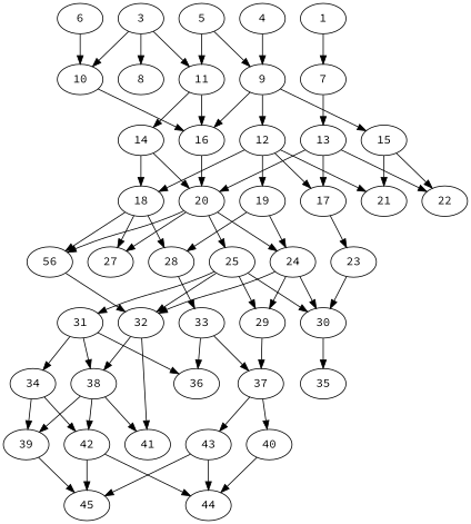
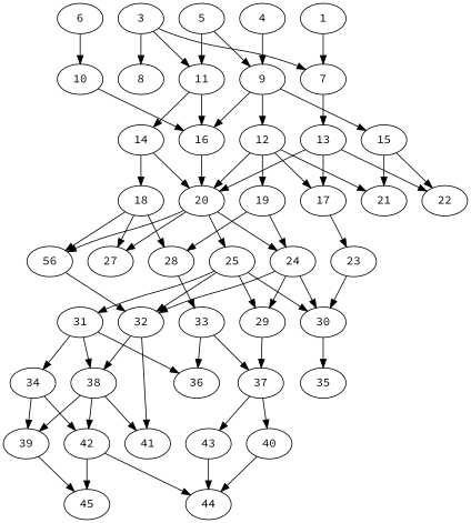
  digraph {
    fontname="Source Code Pro"
    node [alpha=0.15 fontname="Source Code Pro"]
    edge [fontname="Source Code Pro"]
    1 [alpha=0.10 expect_size=30680064]
    7 [alpha=0.03 expect_size=30546944]
    13 [alpha=0.07 expect_size=23455744]
    17 [alpha=0.05 expect_size=31080448]
    20 [alpha=0.17 expect_size=34578432]
    22 [alpha=0.20 expect_size=46848000]
    3 [alpha=0.06 expect_size=20154368]
    8 [alpha=0.03 expect_size=30989312]
    11 [alpha=0.09 expect_size=16710656]
    16 [alpha=0.06 expect_size=42987520]
    14 [alpha=0.16 expect_size=37260288]
    18 [expect_size=38187008]
    4 [alpha=0.06 expect_size=7363584]
    9 [expect_size=43249664]
    12 [alpha=0.01 expect_size=40753152]
    15 [alpha=0.10 expect_size=50587648]
    19 [expect_size=46430208]
    21 [alpha=0.09 expect_size=25607168]
    5 [alpha=0.17 expect_size=18890752]
    6 [expect_size=15616000]
    10 [alpha=0.16 expect_size=6675456]
    23 [alpha=0.17 expect_size=48559104]
    n23 [alpha=0.06 expect_size=32465920 label=56]
    27 [alpha=0.05 expect_size=47503360]
    24 [expect_size=17675264]
    25 [alpha=0.18 expect_size=8045568]
    28 [expect_size=12184576]
    30 [alpha=0.07 expect_size=35032064]
    32 [alpha=0.05 expect_size=48659456]
    33 [alpha=0.19 expect_size=48186368]
    29 [alpha=0.01 expect_size=46930944]
    31 [alpha=0.18 expect_size=27128832]
    35 [alpha=0.13 expect_size=28082176]
    38 [alpha=0.18 expect_size=51769344]
    41 [alpha=0.07 expect_size=11493376]
    37 [alpha=0.10 expect_size=39410688]
    36 [alpha=0.16 expect_size=24221696]
    34 [alpha=0.07 expect_size=40620032]
    40 [alpha=0.01 expect_size=41682944]
    43 [alpha=0.13 expect_size=19353600]
    39 [alpha=0.03 expect_size=39857152]
    42 [alpha=0.11 expect_size=7941120]
    44 [alpha=0.01 expect_size=16756736]
    45 [alpha=0.09 expect_size=32169984]
    1 -> 7
    7 -> 13
    13 -> 17
    13 -> 20
    13 -> 22
    17 -> 23
    20 -> n23
    20 -> 27
    20 -> 24
    20 -> 25
-   3 -> 10
+   3 -> 7
    3 -> 8
    3 -> 11
    11 -> 16
    11 -> 14
    16 -> 20
    14 -> 20
    14 -> 18
    18 -> n23
    18 -> 27
    18 -> 28
    4 -> 9
    9 -> 16
    9 -> 12
    9 -> 15
    12 -> 17
-   12 -> 18
+   12 -> 20
    12 -> 19
    12 -> 21
    15 -> 22
    15 -> 21
    19 -> 24
    19 -> 28
    5 -> 11
    5 -> 9
    6 -> 10
    10 -> 16
    23 -> 30
    n23 -> 32
    24 -> 30
    24 -> 32
    24 -> 29
    25 -> 30
    25 -> 32
    25 -> 29
    25 -> 31
    28 -> 33
    30 -> 35
    32 -> 38
    32 -> 41
    33 -> 37
    33 -> 36
    29 -> 37
    31 -> 38
    31 -> 36
    31 -> 34
    38 -> 41
    38 -> 39
    38 -> 42
    37 -> 40
    37 -> 43
    34 -> 39
    34 -> 42
    40 -> 44
    43 -> 44
-   43 -> 45
    39 -> 45
    42 -> 44
    42 -> 45
  }
